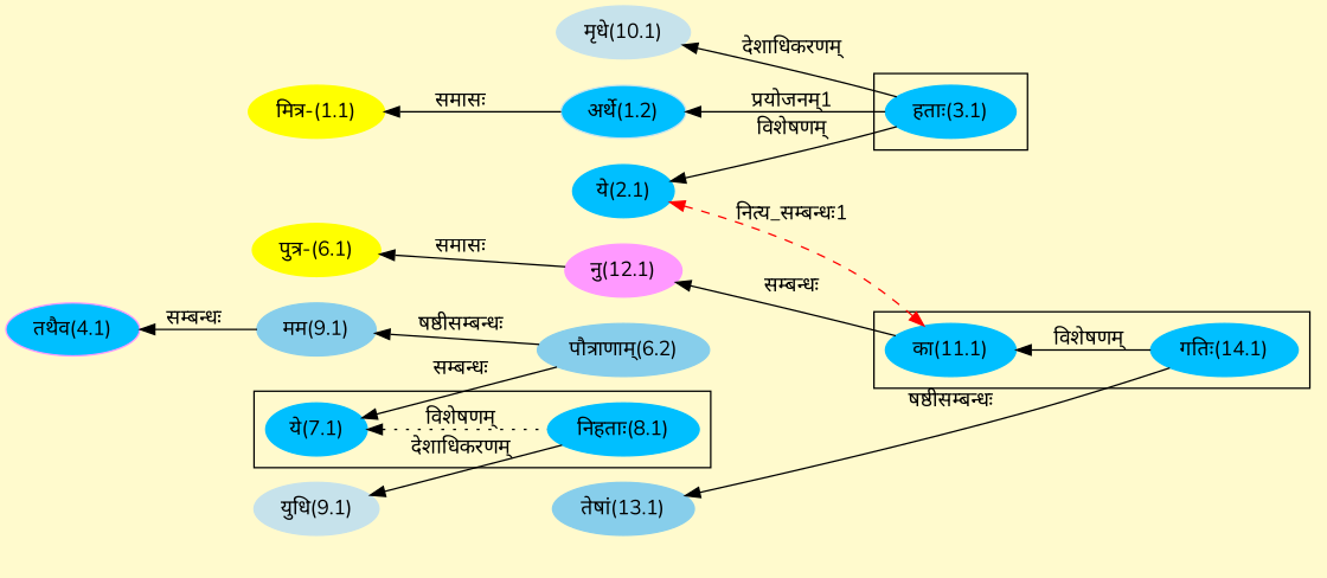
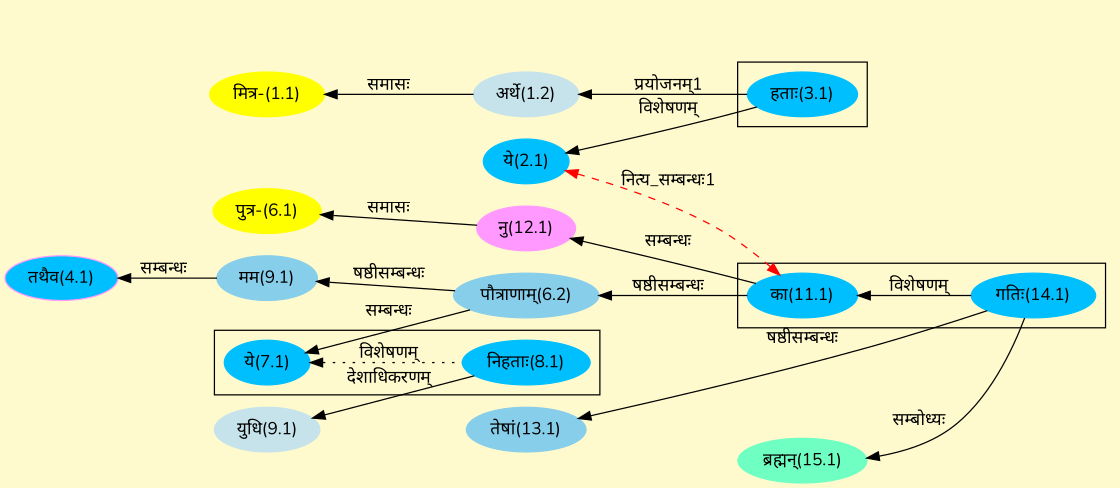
  digraph {
    bgcolor=lemonchiffon1
    compound=true
    fontname=Nunito
    rankdir=LR
    node [color="#00BFFF" fontname=Nunito style=filled]
    edge [dir=back fontname=Nunito]
    n1 [label="ये(2.1)"]
    n2 [color="#87CEEB" label="तेषां(13.1)"]
    n3 [label="हताः(3.1)"]
    n4 [label="ये(7.1)"]
    n5 [label="निहताः(8.1)"]
    n6 [label="का(11.1)"]
    n7 [label="गतिः(14.1)"]
    n8 [color="#87CEEB" label="पौत्राणाम्(6.2)"]
    n9 [color="#FFFF00" label="मित्र-(1.1)"]
-   n10 [color="#C6E2EB" label="अर्थे(1.2)" fillcolor="#00BFFF"]
+   n10 [color="#C6E2EB" label="अर्थे(1.2)"]
    n11 [color="#FF99FF" fillcolor="#00BFFF" label="तथैव(4.1)"]
    n12 [color="#87CEEB" label="मम(9.1)"]
    n13 [color="#FFFF00" label="पुत्र-(6.1)"]
    n14 [color="#FF99FF" label="नु(12.1)"]
    n15 [color="#C6E2EB" label="युधि(9.1)"]
-   n16 [color="#C6E2EB" label="मृधे(10.1)"]
+   n17 [color="#6FFFC3" label="ब्रह्मन्(15.1)"]
    subgraph sub_1 {
      rank=same
      n1
      n2
    }
    subgraph cluster_2 {
      n3
    }
    subgraph cluster_3 {
      n4
      n5
    }
    subgraph cluster_4 {
      n6
      n7
    }
    n1 -> n3 [label="विशेषणम्"]
    n1 -> n6 [color=red dir=both label="नित्य_सम्बन्धः1" style=dashed]
    n2 -> n7 [label="षष्ठीसम्बन्धः"]
    n4 -> n5 [label="विशेषणम्" style=dotted]
    n4 -> n8 [label="सम्बन्धः"]
    n6 -> n7 [label="विशेषणम्"]
+   n8 -> n6 [label="षष्ठीसम्बन्धः"]
    n9 -> n10 [label="समासः"]
    n10 -> n3 [label="प्रयोजनम्1"]
    n11 -> n12 [label="सम्बन्धः"]
    n12 -> n8 [label="षष्ठीसम्बन्धः"]
    n13 -> n14 [label="समासः"]
    n14 -> n6 [label="सम्बन्धः"]
    n15 -> n5 [label="देशाधिकरणम्"]
-   n16 -> n3 [label="देशाधिकरणम्"]
+   n17 -> n7 [label="सम्बोध्यः"]
  }
